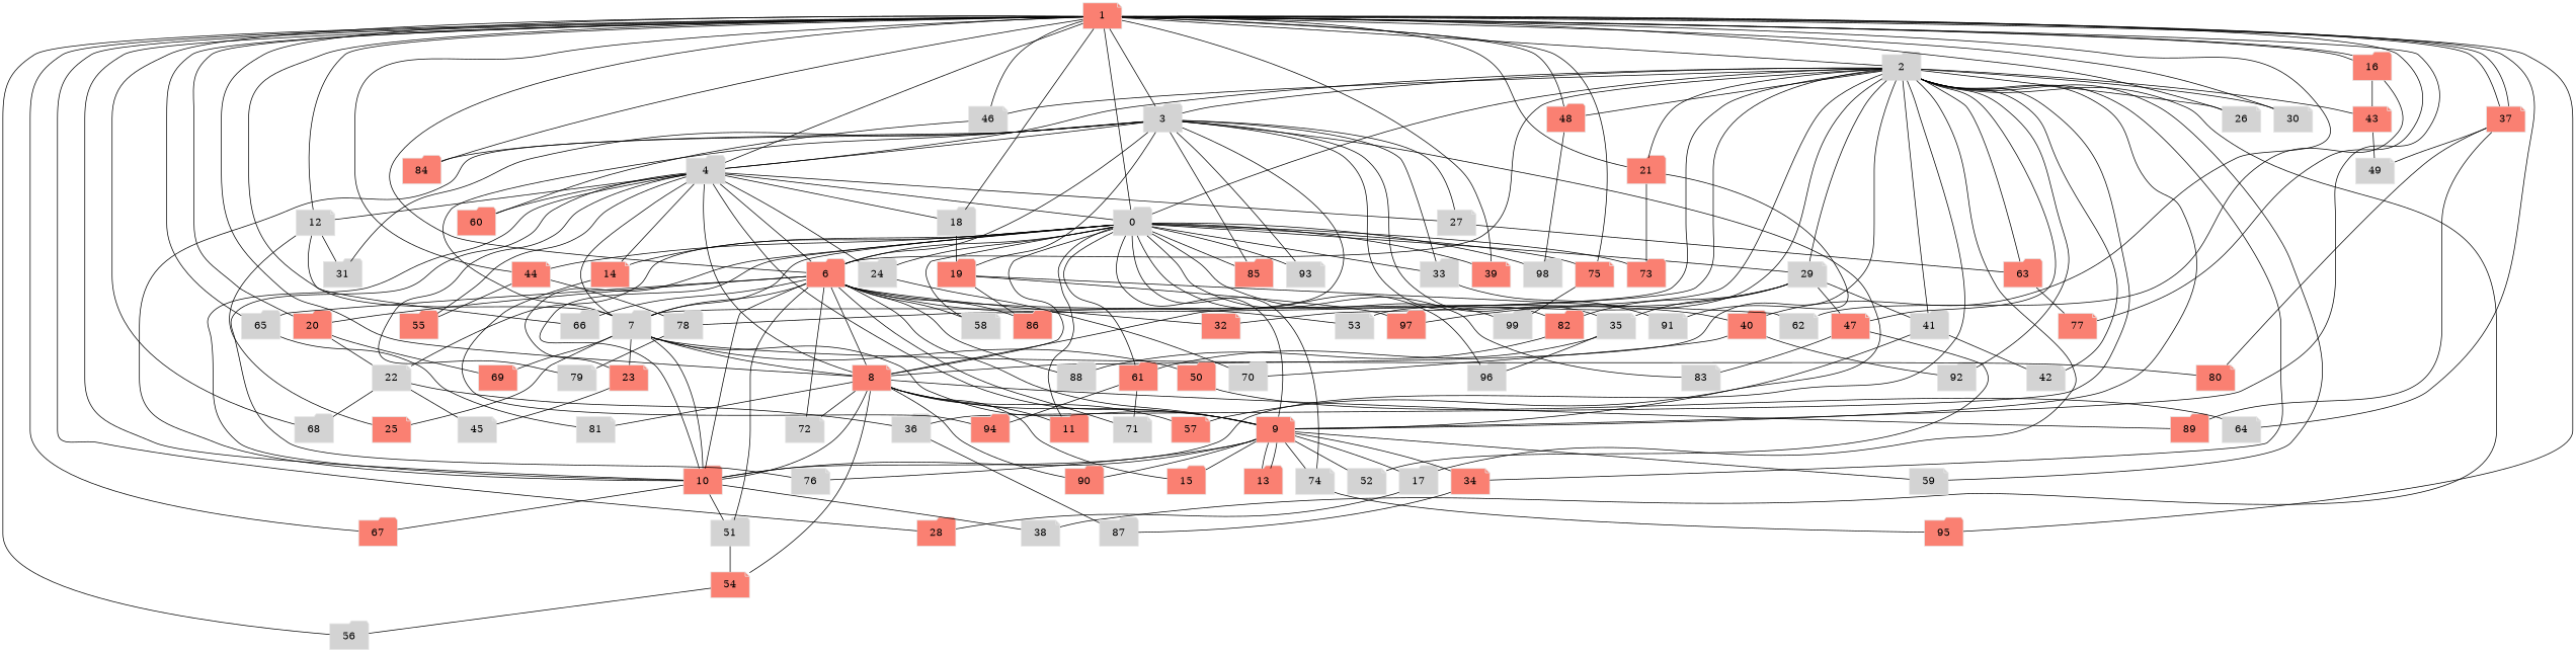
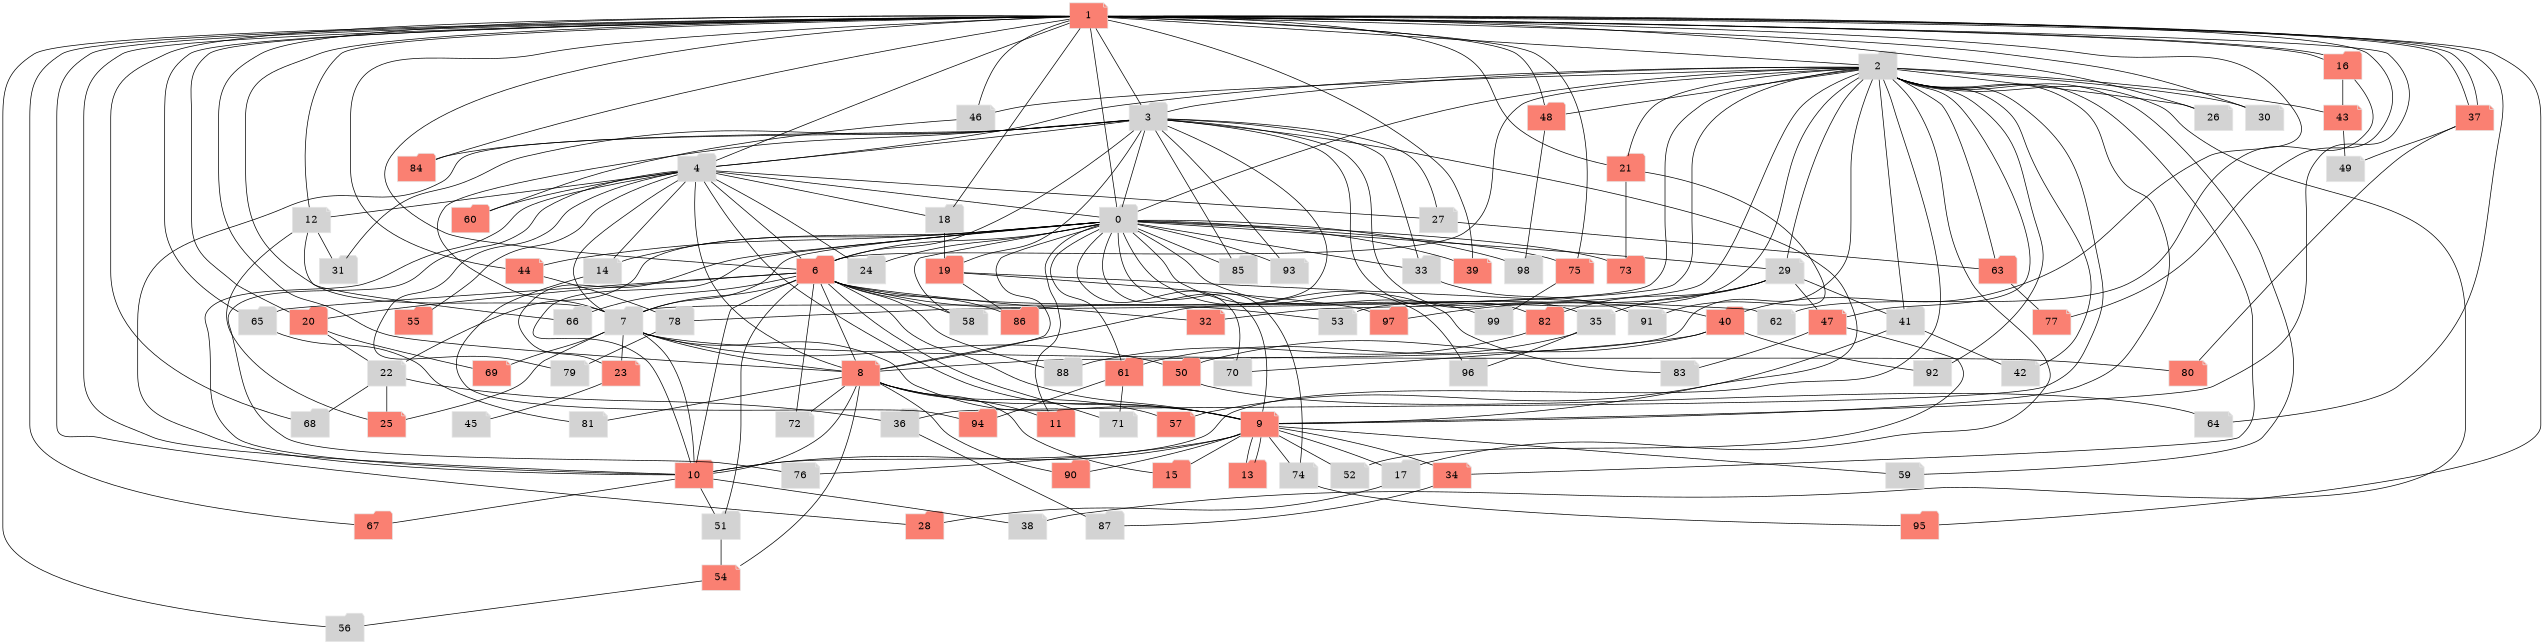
  graph {
    node [color=gray90 fillcolor=lightgrey shape=folder style=filled]
    1 [fillcolor=salmon shape=note]
    2
    3
    4
    n5 [label=0]
    6 [fillcolor=salmon]
    7
    8 [fillcolor=salmon shape=note]
    9 [fillcolor=salmon shape=note]
    10 [fillcolor=salmon]
    12 [shape=note]
    16 [fillcolor=salmon]
    18
    20 [fillcolor=salmon]
    21 [fillcolor=salmon]
    26 [shape=note]
    28 [fillcolor=salmon]
    30 [shape=note]
    37 [fillcolor=salmon shape=note]
    39 [fillcolor=salmon shape=note]
    40 [fillcolor=salmon]
    44 [fillcolor=salmon shape=note]
    46 [shape=note]
    48 [fillcolor=salmon]
    56
    64 [shape=note]
    65
    67 [fillcolor=salmon]
    68
    75 [fillcolor=salmon shape=note]
    77 [fillcolor=salmon shape=note]
    84 [fillcolor=salmon]
    95 [fillcolor=salmon]
    17
    29 [shape=note]
    32 [fillcolor=salmon shape=note]
    34 [fillcolor=salmon shape=note]
    36
    38 [shape=note]
    41
    42 [shape=note]
    43 [fillcolor=salmon shape=note]
    47 [fillcolor=salmon shape=note]
    53 [shape=note]
    59 [shape=note]
    63 [fillcolor=salmon]
    78
    92
    19 [fillcolor=salmon]
    27 [shape=note]
    31
    33
    35 [shape=note]
    82 [fillcolor=salmon]
-   85 [fillcolor=salmon]
+   85
    93 [shape=note]
-   14 [fillcolor=salmon shape=note]
+   14 [shape=note]
    24
    55 [fillcolor=salmon]
    60 [fillcolor=salmon]
    76 [shape=note]
    79 [shape=note]
    11 [fillcolor=salmon]
    22 [shape=note]
    23 [fillcolor=salmon shape=note]
    58 [shape=note]
    61 [fillcolor=salmon]
    70
    73 [fillcolor=salmon]
    74 [shape=note]
    83 [shape=note]
    96
    98
    99
    51
    66
    71 [shape=note]
    72 [shape=note]
    86 [fillcolor=salmon]
    88
    25 [fillcolor=salmon shape=note]
    50 [fillcolor=salmon]
    69 [fillcolor=salmon shape=note]
    80 [fillcolor=salmon shape=note]
    15 [fillcolor=salmon]
    54 [fillcolor=salmon shape=note]
    57 [fillcolor=salmon shape=note]
    81 [shape=note]
-   89 [fillcolor=salmon]
    90 [fillcolor=salmon]
    13 [fillcolor=salmon]
    52 [shape=note]
    62 [shape=note]
    91 [shape=note]
    49 [shape=note]
    97 [fillcolor=salmon]
    87
    94 [fillcolor=salmon]
    45 [shape=note]
    1 -- 2
    1 -- 3
    1 -- 4
    1 -- n5
    1 -- 6
    1 -- 7
    1 -- 8
    1 -- 9
    1 -- 10
    1 -- 12
    1 -- 16
    1 -- 16
    1 -- 18
    1 -- 20
    1 -- 21
    1 -- 26
    1 -- 28
    1 -- 30
    1 -- 37
    1 -- 37
    1 -- 39
    1 -- 40
    1 -- 44
    1 -- 46
    1 -- 48
    1 -- 56
    1 -- 64
    1 -- 65
    1 -- 67
    1 -- 68
    1 -- 75
    1 -- 77
    1 -- 84
    1 -- 95
    2 -- 3
    2 -- 4
    2 -- n5
    2 -- 6
    2 -- 7
    2 -- 8
    2 -- 9
    2 -- 10
    2 -- 21
    2 -- 26
    2 -- 30
    2 -- 46
    2 -- 48
    2 -- 17
    2 -- 29
    2 -- 32
    2 -- 34
    2 -- 36
    2 -- 38
    2 -- 41
    2 -- 42
    2 -- 43
    2 -- 47
    2 -- 53
    2 -- 59
    2 -- 63
    2 -- 78
    2 -- 92
    3 -- 4
+   3 -- n5
    3 -- 6
    3 -- 7
    3 -- 8
    3 -- 9
    3 -- 10
    3 -- 84
    3 -- 19
    3 -- 27
    3 -- 31
    3 -- 33
    3 -- 35
    3 -- 82
    3 -- 85
    3 -- 93
    4 -- n5
    4 -- 6
    4 -- 7
    4 -- 8
    4 -- 9
    4 -- 10
    4 -- 12
    4 -- 18
    4 -- 27
    4 -- 14
    4 -- 24
    4 -- 55
    4 -- 60
    4 -- 76
    4 -- 79
    n5 -- 6
    n5 -- 7
    n5 -- 8
    n5 -- 9
    n5 -- 10
    n5 -- 39
    n5 -- 44
    n5 -- 75
    n5 -- 29
    n5 -- 33
    n5 -- 85
    n5 -- 93
    n5 -- 14
    n5 -- 24
    n5 -- 11
    n5 -- 22
    n5 -- 23
    n5 -- 58
    n5 -- 61
-   24 -- 70
+   n5 -- 70
    n5 -- 73
    n5 -- 74
    n5 -- 83
    n5 -- 96
    n5 -- 98
    n5 -- 99
    6 -- 7
    6 -- 8
    6 -- 9
    6 -- 10
    6 -- 20
    6 -- 40
    6 -- 65
    6 -- 32
    6 -- 53
    6 -- 58
    6 -- 51
    6 -- 66
    6 -- 71
    6 -- 72
    6 -- 86
    6 -- 88
    7 -- 8
    7 -- 9
    7 -- 10
    7 -- 23
    7 -- 25
    7 -- 50
    7 -- 69
    7 -- 80
    8 -- 9
    8 -- 10
    8 -- 11
    8 -- 72
    8 -- 15
    8 -- 54
    8 -- 57
    8 -- 81
-   8 -- 89
    8 -- 90
    9 -- 10
    9 -- 17
    9 -- 34
    9 -- 59
    9 -- 76
    9 -- 74
    9 -- 15
    9 -- 90
    9 -- 13
    9 -- 13
    9 -- 52
    10 -- 67
    10 -- 38
    10 -- 51
    12 -- 31
    12 -- 66
    12 -- 25
    16 -- 43
    16 -- 62
    18 -- 19
    20 -- 22
    20 -- 69
    21 -- 73
    21 -- 91
    37 -- 80
-   37 -- 89
    37 -- 49
    40 -- 92
    40 -- 70
+   40 -- 50
    44 -- 78
-   44 -- 55
    46 -- 60
    48 -- 98
    65 -- 81
    75 -- 99
    17 -- 28
    29 -- 41
    29 -- 47
    29 -- 35
    29 -- 82
    29 -- 97
    34 -- 87
    36 -- 87
    41 -- 42
    41 -- 57
    43 -- 49
    47 -- 83
    47 -- 52
    63 -- 77
    78 -- 79
    19 -- 86
    19 -- 62
    19 -- 97
    27 -- 63
    33 -- 91
    35 -- 61
    35 -- 96
    82 -- 88
    14 -- 94
    22 -- 68
    22 -- 36
-   22 -- 45
+   22 -- 25
    23 -- 45
    61 -- 71
    61 -- 94
    74 -- 95
    51 -- 54
    50 -- 64
    54 -- 56
  }
